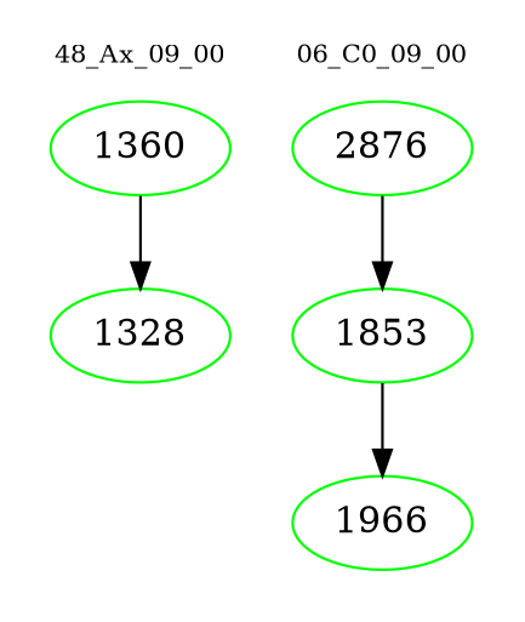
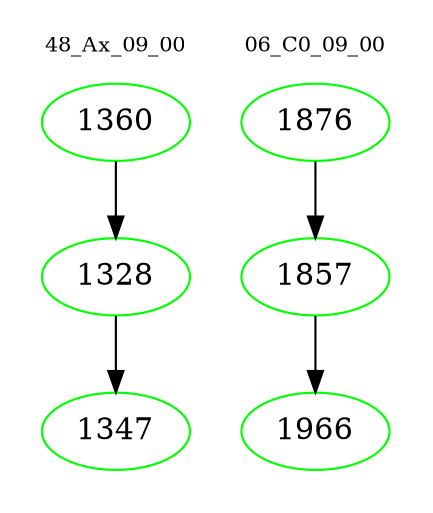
  digraph {
    node [color=green]
    edge [color=black]
    n1 [label=1360]
    n2 [label=1328]
-   n4 [label=2876]
-   n5 [label=1853]
+   n3 [label=1347]
+   n4 [label=1876]
+   n5 [label=1857]
    n6 [label=1966]
    subgraph cluster_1 {
      color=white
      fontsize=10
      label="48_Ax_09_00"
      n1
      n2
+     n3
    }
    subgraph cluster_2 {
      color=white
      fontsize=10
      label="06_C0_09_00"
      n4
      n5
      n6
    }
    n1 -> n2
+   n2 -> n3
    n4 -> n5
    n5 -> n6
  }
